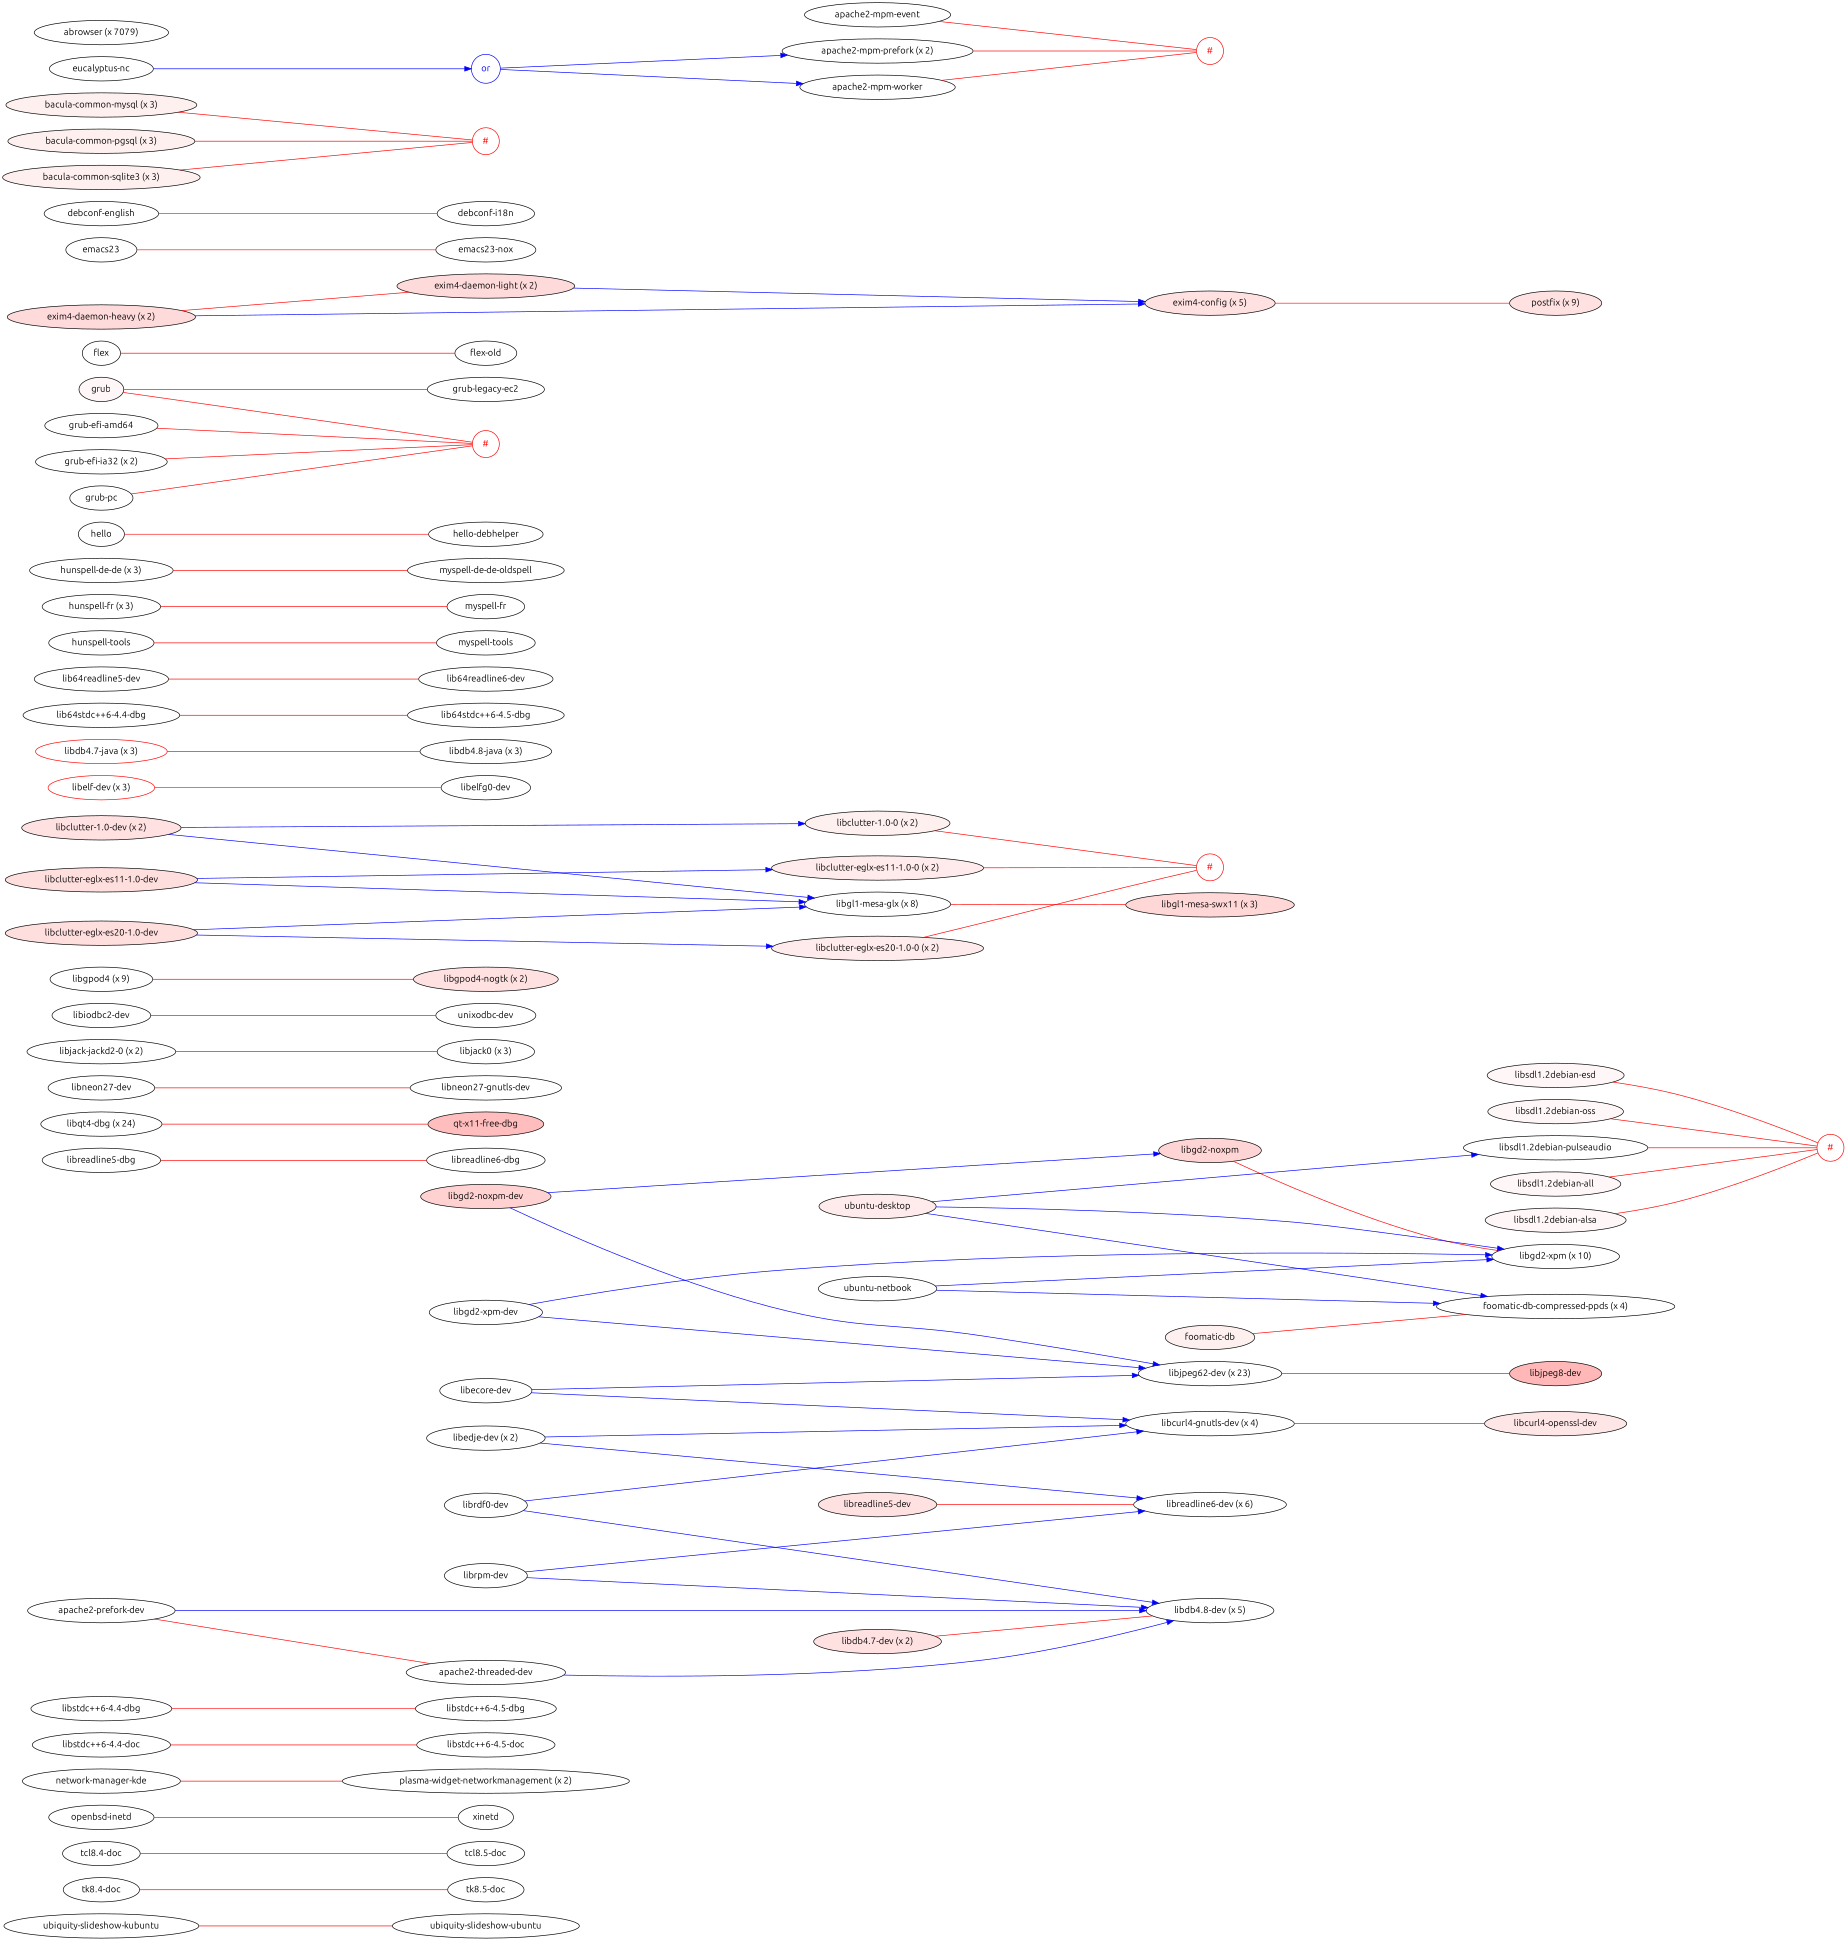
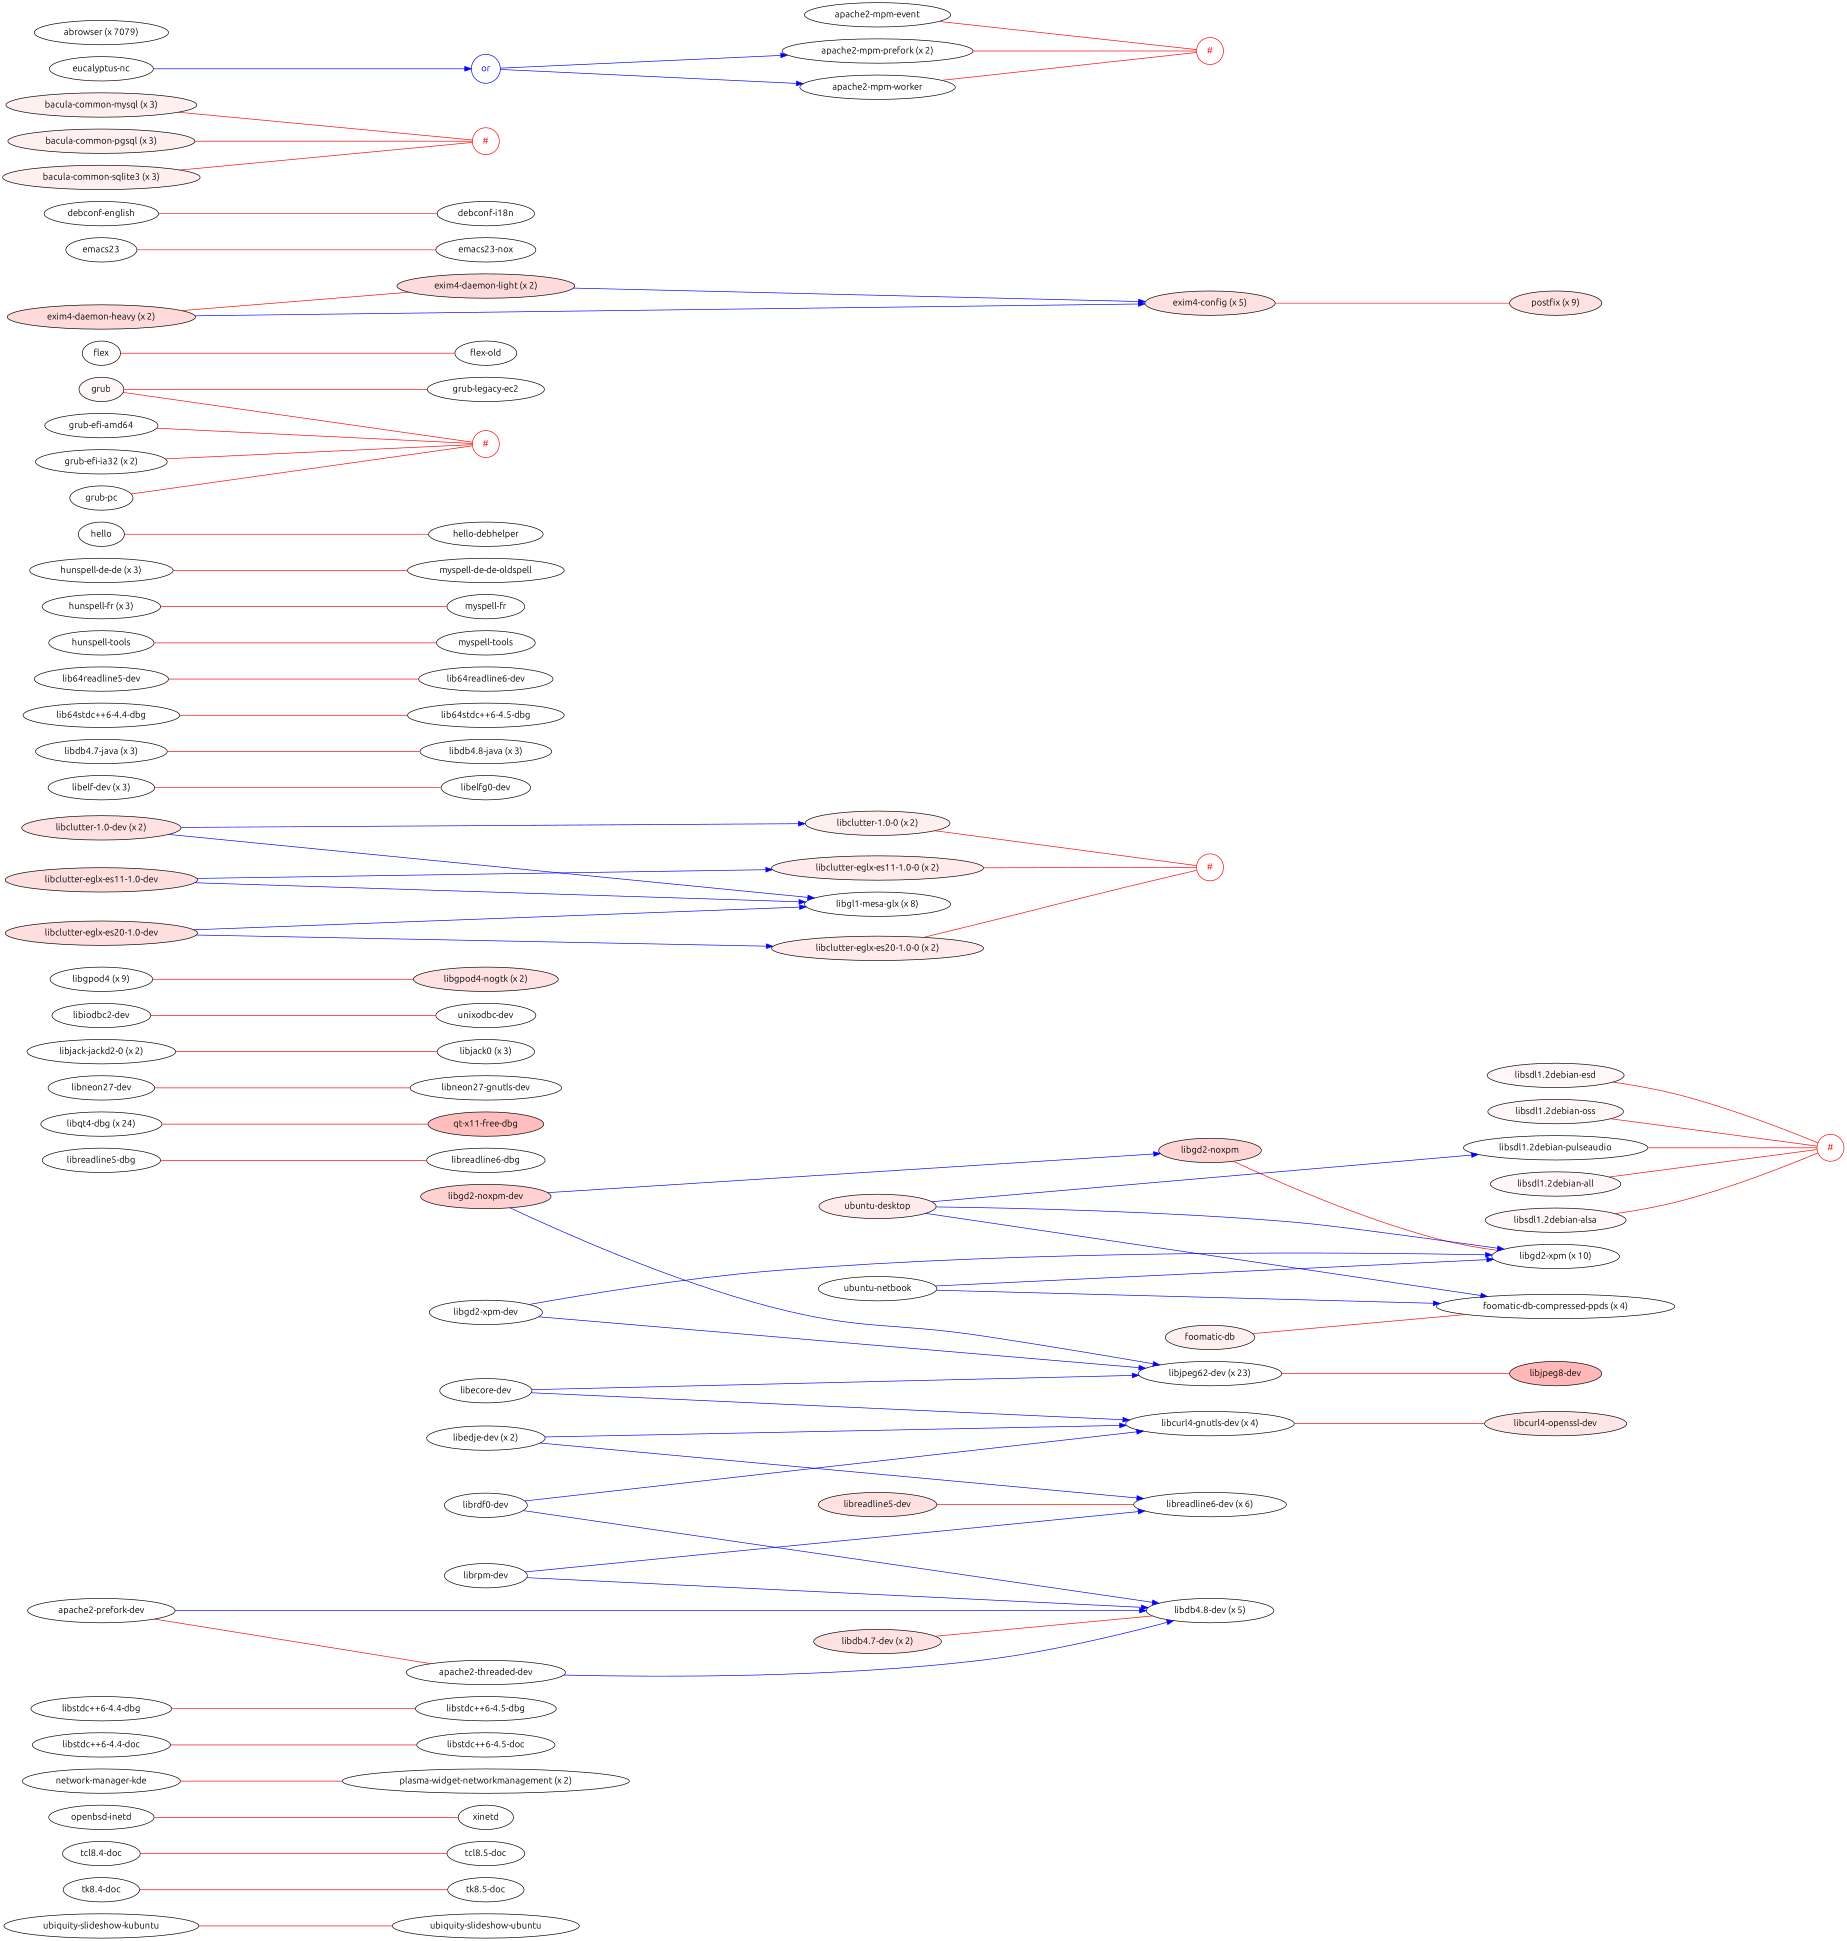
  digraph {
    fontname=Ubuntu
    rankdir=LR
    ranksep=3
    node [fillcolor="0.0,0.000000,1.0" fontname=Ubuntu style="rounded,filled"]
    edge [color=red dir=none fontname=Ubuntu]
    n1 [height=0.51389 label="ubiquity-slideshow-kubuntu" width=4.1111]
    n2 [height=0.51389 label="ubiquity-slideshow-ubuntu" width=3.9444]
    n3 [height=0.51389 label="tk8.4-doc" width=1.6111]
    n4 [height=0.51389 label="tk8.5-doc" width=1.6111]
    n5 [height=0.51389 label="tcl8.4-doc" width=1.6389]
    n6 [height=0.51389 label="tcl8.5-doc" width=1.6389]
    n7 [height=0.51389 label="openbsd-inetd" width=2.2222]
    n8 [height=0.51389 label=xinetd width=1.1667]
    n9 [height=0.51389 label="network-manager-kde" width=3.3333]
    n10 [height=0.51389 label="plasma-widget-networkmanagement (x 2)" width=6.0556]
    n11 [height=0.51389 label="libstdc++6-4.4-doc" width=2.9167]
    n12 [height=0.51389 label="libstdc++6-4.5-doc" width=2.9167]
    n13 [height=0.51389 label="libstdc++6-4.4-dbg" width=2.9722]
    n14 [height=0.51389 label="libstdc++6-4.5-dbg" width=2.9722]
    n15 [color=red fontcolor=red height=0.56944 label="#" shape=circle width=0.55556 fillcolor="" style=""]
    n16 [fillcolor="0.0,0.032303,1.0" height=0.51389 label="libsdl1.2debian-all" width=2.75]
    n17 [fillcolor="0.0,0.032303,1.0" height=0.51389 label="libsdl1.2debian-alsa" width=2.9722]
    n18 [fillcolor="0.0,0.032303,1.0" height=0.51389 label="libsdl1.2debian-esd" width=2.8889]
    n19 [fillcolor="0.0,0.032303,1.0" height=0.51389 label="libsdl1.2debian-oss" width=2.8611]
    n20 [height=0.51389 label="libsdl1.2debian-pulseaudio" width=3.8889]
    n21 [fillcolor="0.0,0.117394,1.0" height=0.51389 label="libreadline5-dev" width=2.5]
    n22 [height=0.51389 label="libreadline6-dev (x 6)" width=3.2222]
    n23 [height=0.51389 label="libreadline5-dbg" width=2.5]
    n24 [height=0.51389 label="libreadline6-dbg" width=2.5]
    n25 [height=0.51389 label="libqt4-dbg (x 24)" width=2.5556]
    n26 [fillcolor="0.0,0.259384,1.0" height=0.51389 label="qt-x11-free-dbg" width=2.4444]
    n27 [height=0.51389 label="libneon27-dev" width=2.25]
    n28 [height=0.51389 label="libneon27-gnutls-dev" width=3.1944]
    n29 [height=0.51389 label="libjpeg62-dev (x 23)" width=3.0278]
    n30 [fillcolor="0.0,0.281699,1.0" height=0.51389 label="libjpeg8-dev" width=1.9444]
    n31 [height=0.51389 label="libjack-jackd2-0 (x 2)" width=3.1389]
    n32 [height=0.51389 label="libjack0 (x 3)" width=2.0556]
    n33 [height=0.51389 label="libiodbc2-dev" width=2.0833]
    n34 [height=0.51389 label="unixodbc-dev" width=2.1111]
    n35 [height=0.51389 label="libgpod4 (x 9)" width=2.1667]
    n36 [fillcolor="0.0,0.117394,1.0" height=0.51389 label="libgpod4-nogtk (x 2)" width=3.0556]
    n37 [height=0.51389 label="libgl1-mesa-glx (x 8)" width=3.0833]
-   n38 [fillcolor="0.0,0.159040,1.0" height=0.51389 label="libgl1-mesa-swx11 (x 3)" width=3.5556]
    n39 [fillcolor="0.0,0.170628,1.0" height=0.51389 label="libgd2-noxpm" width=2.1667]
    n40 [height=0.51389 label="libgd2-xpm (x 10)" width=2.6944]
-   n41 [height=0.51389 label="libelf-dev (x 3)" width=2.25 color=red]
+   n41 [height=0.51389 label="libelf-dev (x 3)" width=2.25]
    n42 [height=0.51389 label="libelfg0-dev" width=1.8889]
-   n43 [height=0.51389 label="libdb4.7-java (x 3)" width=2.7778 color=red]
+   n43 [height=0.51389 label="libdb4.7-java (x 3)" width=2.7778]
    n44 [height=0.51389 label="libdb4.8-java (x 3)" width=2.7778]
    n45 [fillcolor="0.0,0.117394,1.0" height=0.51389 label="libdb4.7-dev (x 2)" width=2.6944]
    n46 [height=0.51389 label="libdb4.8-dev (x 5)" width=2.6944]
    n47 [height=0.51389 label="libcurl4-gnutls-dev (x 4)" width=3.5556]
    n48 [fillcolor="0.0,0.100343,1.0" height=0.51389 label="libcurl4-openssl-dev" width=3]
    n49 [color=red fontcolor=red height=0.56944 label="#" shape=circle width=0.55556 fillcolor="" style=""]
    n50 [fillcolor="0.0,0.058697,1.0" height=0.51389 label="libclutter-1.0-0 (x 2)" width=3.0556]
    n51 [fillcolor="0.0,0.081013,1.0" height=0.51389 label="libclutter-eglx-es11-1.0-0 (x 2)" width=4.4722]
    n52 [fillcolor="0.0,0.081013,1.0" height=0.51389 label="libclutter-eglx-es20-1.0-0 (x 2)" width=4.4722]
    n53 [height=0.51389 label="lib64stdc++6-4.4-dbg" width=3.3056]
    n54 [height=0.51389 label="lib64stdc++6-4.5-dbg" width=3.3056]
    n55 [height=0.51389 label="lib64readline5-dev" width=2.8333]
    n56 [height=0.51389 label="lib64readline6-dev" width=2.8333]
    n57 [height=0.51389 label="hunspell-tools" width=2.2222]
    n58 [height=0.51389 label="myspell-tools" width=2.0833]
    n59 [height=0.51389 label="hunspell-fr (x 3)" width=2.5]
    n60 [height=0.51389 label="myspell-fr" width=1.6389]
    n61 [height=0.51389 label="hunspell-de-de (x 3)" width=3.0278]
    n62 [height=0.51389 label="myspell-de-de-oldspell" width=3.3056]
    n63 [height=0.51389 label=hello width=0.97222]
    n64 [height=0.51389 label="hello-debhelper" width=2.4167]
    n65 [fillcolor="0.0,0.032303,1.0" height=0.51389 label=grub width=0.94444]
    n66 [height=0.51389 label="grub-legacy-ec2" width=2.4722]
    n67 [color=red fontcolor=red height=0.56944 label="#" shape=circle width=0.55556 fillcolor="" style=""]
    n68 [height=0.51389 label="grub-efi-amd64" width=2.3889]
    n69 [height=0.51389 label="grub-efi-ia32 (x 2)" width=2.7778]
    n70 [height=0.51389 label="grub-pc" width=1.3333]
    n71 [fillcolor="0.0,0.058697,1.0" height=0.51389 label="foomatic-db" width=1.8889]
    n72 [height=0.51389 label="foomatic-db-compressed-ppds (x 4)" width=5.0278]
    n73 [height=0.51389 label=flex width=0.80556]
    n74 [height=0.51389 label="flex-old" width=1.3056]
    n75 [fillcolor="0.0,0.146444,1.0" height=0.51389 label="exim4-daemon-heavy (x 2)" width=3.9722]
    n76 [fillcolor="0.0,0.146444,1.0" height=0.51389 label="exim4-daemon-light (x 2)" width=3.75]
    n77 [fillcolor="0.0,0.117394,1.0" height=0.51389 label="exim4-config (x 5)" width=2.75]
    n78 [fillcolor="0.0,0.117394,1.0" height=0.51389 label="postfix (x 9)" width=1.9444]
    n79 [height=0.51389 label=emacs23 width=1.5]
    n80 [height=0.51389 label="emacs23-nox" width=2.1111]
    n81 [height=0.51389 label="debconf-english" width=2.4167]
    n82 [height=0.51389 label="debconf-i18n" width=2.0556]
    n83 [color=red fontcolor=red height=0.56944 label="#" shape=circle width=0.55556 fillcolor="" style=""]
    n84 [fillcolor="0.0,0.058697,1.0" height=0.51389 label="bacula-common-mysql (x 3)" width=4.0278]
    n85 [fillcolor="0.0,0.058697,1.0" height=0.51389 label="bacula-common-pgsql (x 3)" width=3.9444]
    n86 [fillcolor="0.0,0.058697,1.0" height=0.51389 label="bacula-common-sqlite3 (x 3)" width=4.1667]
    n87 [height=0.51389 label="apache2-prefork-dev" width=3.1111]
    n88 [height=0.51389 label="apache2-threaded-dev" width=3.3611]
    n89 [color=red fontcolor=red height=0.56944 label="#" shape=circle width=0.55556 fillcolor="" style=""]
    n90 [height=0.51389 label="apache2-mpm-event" width=3.0833]
    n91 [height=0.51389 label="apache2-mpm-prefork (x 2)" width=4.0278]
    n92 [height=0.51389 label="apache2-mpm-worker" width=3.2778]
    n93 [height=0.51389 label="abrowser (x 7079)" width=2.8333]
    n94 [height=0.51389 label="eucalyptus-nc" width=2.1944]
    n95 [color=blue fontcolor=blue height=0.61111 label=or shape=circle width=0.61111 fillcolor="" style=""]
    n96 [fillcolor="0.0,0.117394,1.0" height=0.51389 label="libclutter-1.0-dev (x 2)" width=3.3611]
    n97 [fillcolor="0.0,0.132647,1.0" height=0.51389 label="libclutter-eglx-es11-1.0-dev" width=4.0556]
    n98 [fillcolor="0.0,0.132647,1.0" height=0.51389 label="libclutter-eglx-es20-1.0-dev" width=4.0556]
    n99 [height=0.51389 label="libecore-dev" width=1.9444]
    n100 [height=0.51389 label="libedje-dev (x 2)" width=2.5]
    n101 [fillcolor="0.0,0.181356,1.0" height=0.51389 label="libgd2-noxpm-dev" width=2.75]
    n102 [height=0.51389 label="libgd2-xpm-dev" width=2.3889]
    n103 [height=0.51389 label="librdf0-dev" width=1.75]
    n104 [height=0.51389 label="librpm-dev" width=1.75]
    n105 [fillcolor="0.0,0.081013,1.0" height=0.51389 label="ubuntu-desktop" width=2.4722]
    n106 [height=0.51389 label="ubuntu-netbook" width=2.5]
    n1 -> n2
    n3 -> n4
    n5 -> n6
    n7 -> n8
    n9 -> n10
    n11 -> n12
    n13 -> n14
    n16 -> n15
    n17 -> n15
    n18 -> n15
    n19 -> n15
    n20 -> n15
    n21 -> n22
    n23 -> n24
    n25 -> n26
    n27 -> n28
    n29 -> n30
    n31 -> n32
    n33 -> n34
    n35 -> n36
-   n37 -> n38
    n39 -> n40
    n41 -> n42
    n43 -> n44
    n45 -> n46
    n47 -> n48
    n50 -> n49
    n51 -> n49
    n52 -> n49
    n53 -> n54
    n55 -> n56
    n57 -> n58
    n59 -> n60
    n61 -> n62
    n63 -> n64
    n65 -> n66
    n65 -> n67
    n68 -> n67
    n69 -> n67
    n70 -> n67
    n71 -> n72
    n73 -> n74
    n75 -> n76
    n75 -> n77 [color=blue minlen=2 weight=2 dir=""]
    n76 -> n77 [color=blue minlen=2 weight=2 dir=""]
    n77 -> n78
    n79 -> n80
    n81 -> n82
    n84 -> n83
    n85 -> n83
    n86 -> n83
    n87 -> n46 [color=blue minlen=2 weight=2 dir=""]
    n87 -> n88
    n88 -> n46 [color=blue minlen=2 weight=2 dir=""]
    n90 -> n89
    n91 -> n89
    n92 -> n89
    n94 -> n95 [color=blue dir=""]
    n95 -> n91 [color=blue dir=""]
    n95 -> n92 [color=blue dir=""]
    n96 -> n37 [color=blue minlen=2 weight=2 dir=""]
    n96 -> n50 [color=blue minlen=2 weight=2 dir=""]
    n97 -> n37 [color=blue minlen=2 weight=2 dir=""]
    n97 -> n51 [color=blue minlen=2 weight=2 dir=""]
    n98 -> n37 [color=blue minlen=2 weight=2 dir=""]
    n98 -> n52 [color=blue minlen=2 weight=2 dir=""]
    n99 -> n29 [color=blue minlen=2 weight=2 dir=""]
    n99 -> n47 [color=blue minlen=2 weight=2 dir=""]
    n100 -> n22 [color=blue minlen=2 weight=2 dir=""]
    n100 -> n47 [color=blue minlen=2 weight=2 dir=""]
    n101 -> n29 [color=blue minlen=2 weight=2 dir=""]
    n101 -> n39 [color=blue minlen=2 weight=2 dir=""]
    n102 -> n29 [color=blue minlen=2 weight=2 dir=""]
    n102 -> n40 [color=blue minlen=2 weight=2 dir=""]
    n103 -> n46 [color=blue minlen=2 weight=2 dir=""]
    n103 -> n47 [color=blue minlen=2 weight=2 dir=""]
    n104 -> n22 [color=blue minlen=2 weight=2 dir=""]
    n104 -> n46 [color=blue minlen=2 weight=2 dir=""]
    n105 -> n20 [color=blue minlen=2 weight=2 dir=""]
    n105 -> n40 [color=blue minlen=2 weight=2 dir=""]
    n105 -> n72 [color=blue minlen=2 weight=2 dir=""]
    n106 -> n40 [color=blue minlen=2 weight=2 dir=""]
    n106 -> n72 [color=blue minlen=2 weight=2 dir=""]
  }
